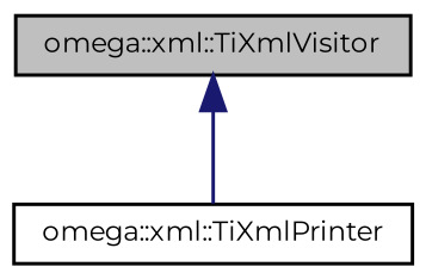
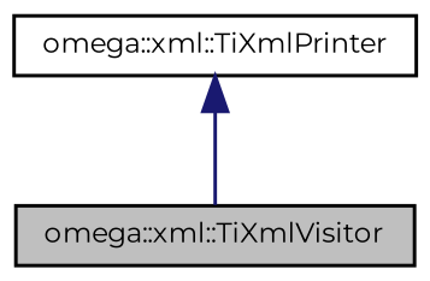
  digraph {
    fontname=Montserrat
    node [color=black fontname=Montserrat fontsize=8 shape=record]
    n1 [fillcolor=grey75 fontcolor=black height=0.2 label="omega::xml::TiXmlVisitor" style=filled width=0.4]
    n2 [height=0.2 label="omega::xml::TiXmlPrinter" width=0.4]
-   n1 -> n2 [color=midnightblue dir=back fontname=Montserrat fontsize=8 labelfontname="FreeSans.ttf" labelfontsize=8 style=solid]
+   n2 -> n1 [color=midnightblue dir=back fontname=Montserrat fontsize=8 labelfontname="FreeSans.ttf" labelfontsize=8 style=solid]
  }
